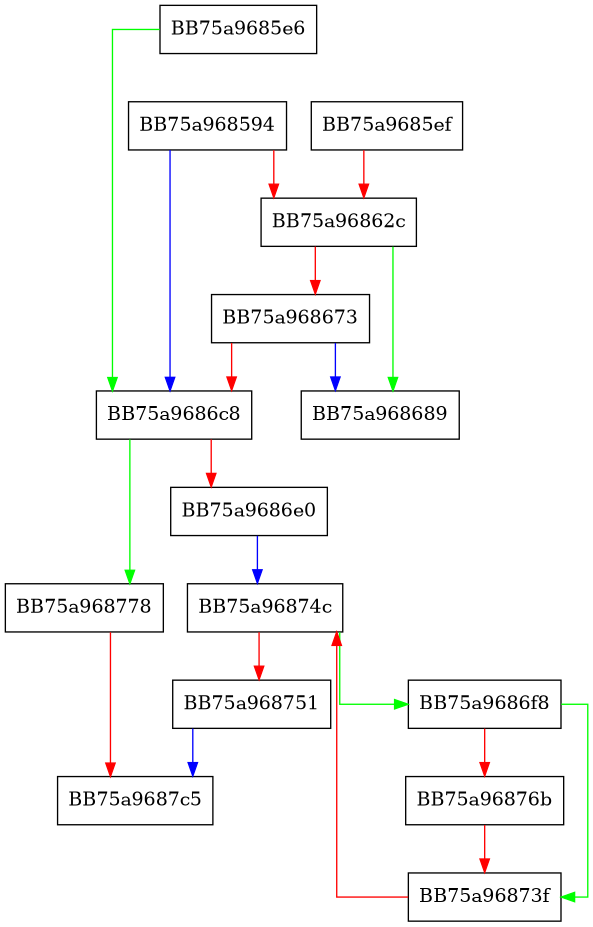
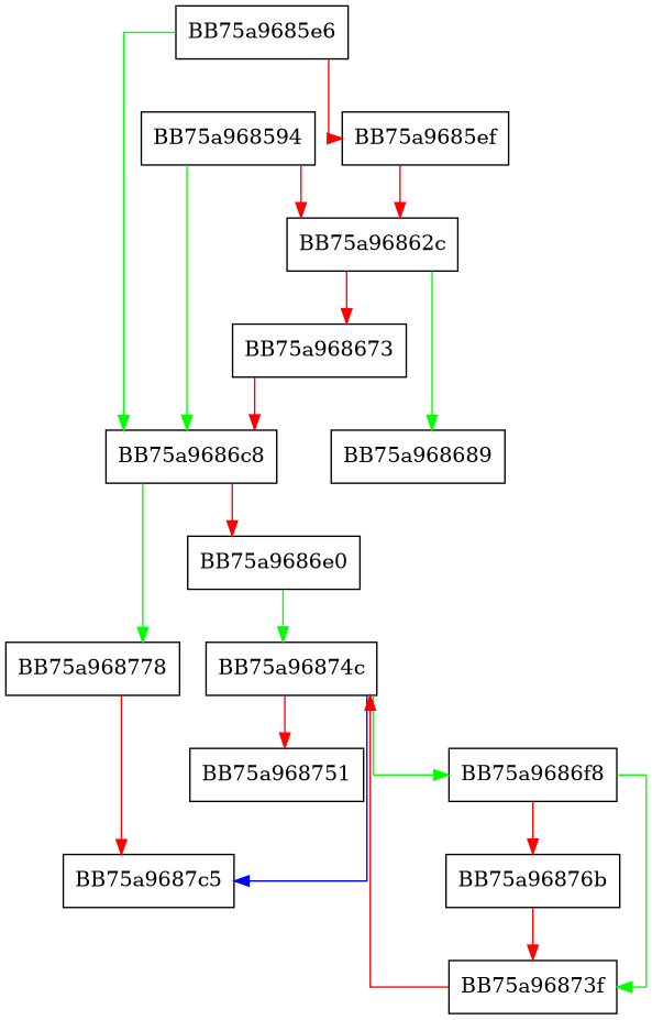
  digraph {
    splines=ortho
    node [shape=box]
    edge [color=red]
    BB75a968594
    BB75a9686c8
    BB75a96862c
    BB75a968778
    BB75a9686e0
    BB75a9685e6
    BB75a9685ef
    BB75a9687c5
    BB75a96874c
    BB75a968689
    BB75a968673
    BB75a9686f8
    BB75a968751
    BB75a96873f
    n15 [label=BB75a96876b]
-   BB75a968594 -> BB75a9686c8 [color=blue]
+   BB75a968594 -> BB75a9686c8 [color=green]
    BB75a968594 -> BB75a96862c
    BB75a9686c8 -> BB75a968778 [color=green]
    BB75a9686c8 -> BB75a9686e0
    BB75a96862c -> BB75a968689 [color=green]
    BB75a96862c -> BB75a968673
    BB75a968778 -> BB75a9687c5
-   BB75a9686e0 -> BB75a96874c [color=blue]
+   BB75a9686e0 -> BB75a96874c [color=green]
    BB75a9685e6 -> BB75a9686c8 [color=green]
+   BB75a9685e6 -> BB75a9685ef
    BB75a9685ef -> BB75a96862c
    BB75a96874c -> BB75a9686f8 [color=green]
    BB75a96874c -> BB75a968751
    BB75a968673 -> BB75a9686c8
-   BB75a968673 -> BB75a968689 [color=blue]
    BB75a9686f8 -> BB75a96873f [color=green]
    BB75a9686f8 -> n15
-   BB75a968751 -> BB75a9687c5 [color=blue]
+   BB75a96874c -> BB75a9687c5 [color=blue]
    BB75a96873f -> BB75a96874c
    n15 -> BB75a96873f
  }
